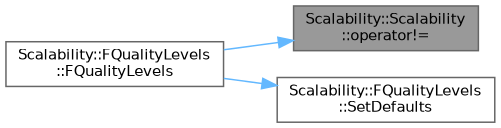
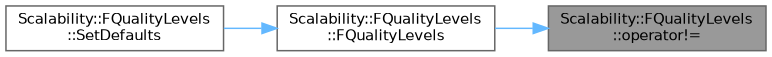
  digraph {
    rankdir=LR
    node [color=grey40 fillcolor=white fontname=Helvetica fontsize=10 shape=box style=filled]
    edge [color=steelblue1 fontname=Helvetica fontsize=10 labelfontname=Helvetica labelfontsize=10 style=solid]
-   n1 [color=gray40 fillcolor=grey60 fontcolor=black height=0.2 label="Scalability::Scalability\l::operator!=" width=0.4]
+   n1 [color=gray40 fillcolor=grey60 fontcolor=black height=0.2 label="Scalability::FQualityLevels\l::operator!=" width=0.4]
    n2 [height=0.2 label="Scalability::FQualityLevels\l::FQualityLevels" width=0.4]
    n3 [height=0.2 label="Scalability::FQualityLevels\l::SetDefaults" width=0.4]
    n2 -> n1
-   n2 -> n3
+   n3 -> n2
  }
